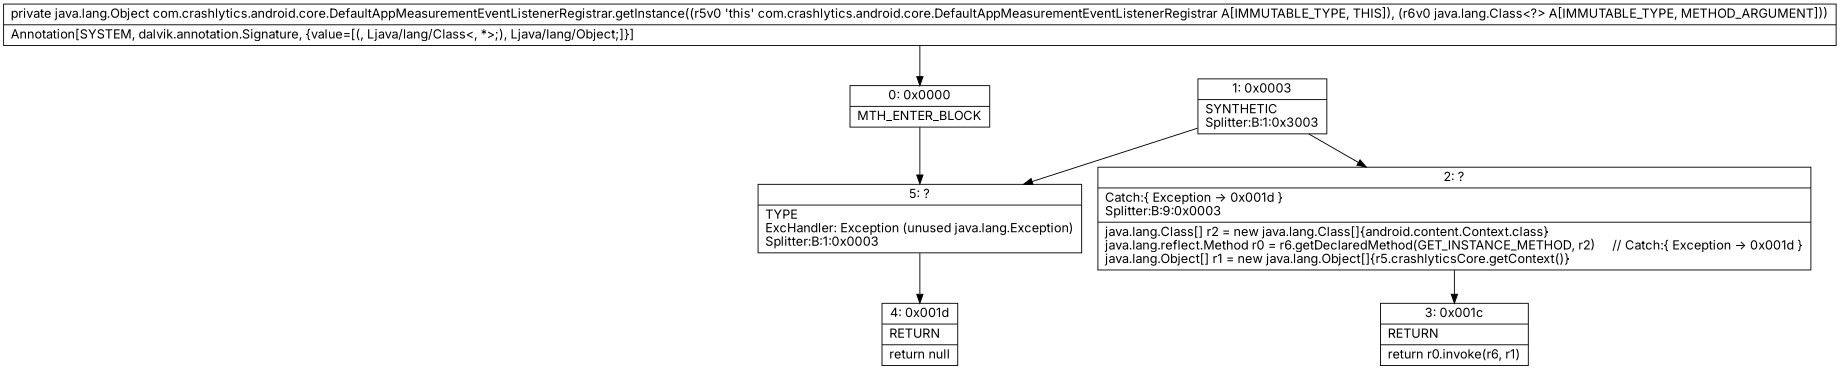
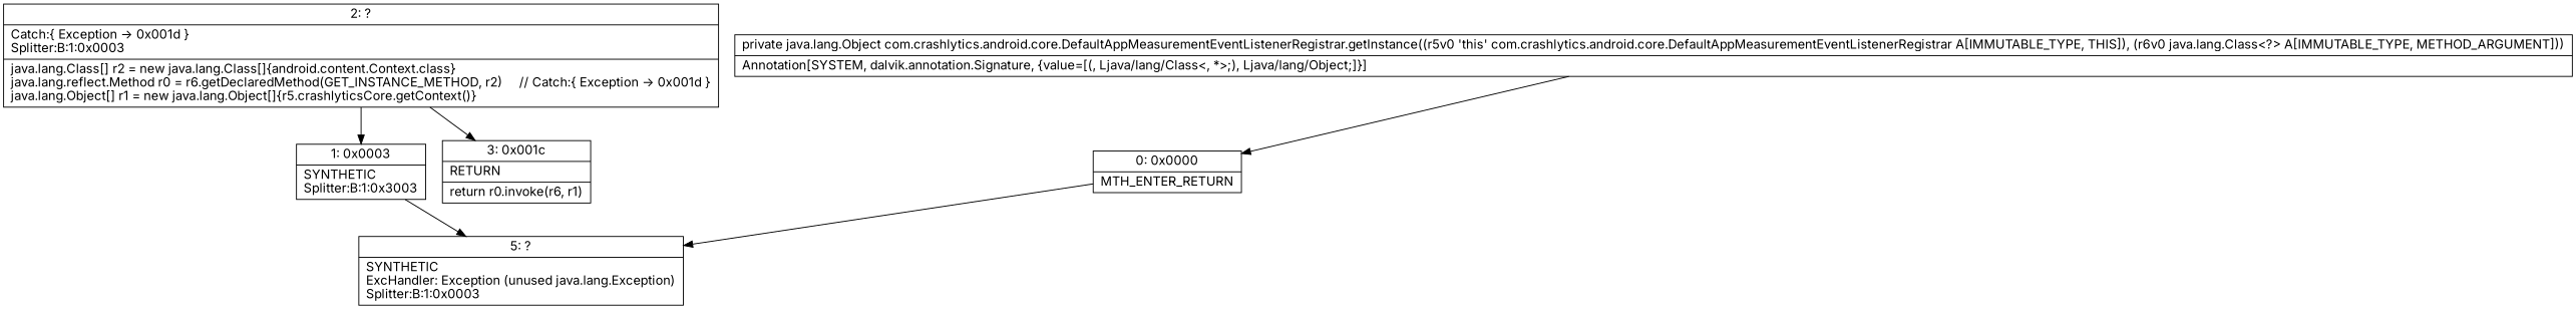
  digraph {
    fontname=Inter
    node [fontname=Inter shape=record]
    edge [fontname=Inter]
-   n1 [label="{0\:\ 0x0000|MTH_ENTER_BLOCK\l}"]
-   n2 [label="{5\:\ ?|TYPE\lExcHandler: Exception (unused java.lang.Exception)\lSplitter:B:1:0x0003\l}"]
+   n1 [label="{0\:\ 0x0000|MTH_ENTER_RETURN\l}"]
+   n2 [label="{5\:\ ?|SYNTHETIC\lExcHandler: Exception (unused java.lang.Exception)\lSplitter:B:1:0x0003\l}"]
    n3 [label="{1\:\ 0x0003|SYNTHETIC\lSplitter:B:1:0x3003\l}"]
-   n4 [label="{2\:\ ?|Catch:\{ Exception \-\> 0x001d \}\lSplitter:B:9:0x0003\l|java.lang.Class[] r2 = new java.lang.Class[]\{android.content.Context.class\}\ljava.lang.reflect.Method r0 = r6.getDeclaredMethod(GET_INSTANCE_METHOD, r2)     \/\/ Catch:\{ Exception \-\> 0x001d \}\ljava.lang.Object[] r1 = new java.lang.Object[]\{r5.crashlyticsCore.getContext()\}\l}"]
+   n4 [label="{2\:\ ?|Catch:\{ Exception \-\> 0x001d \}\lSplitter:B:1:0x0003\l|java.lang.Class[] r2 = new java.lang.Class[]\{android.content.Context.class\}\ljava.lang.reflect.Method r0 = r6.getDeclaredMethod(GET_INSTANCE_METHOD, r2)     \/\/ Catch:\{ Exception \-\> 0x001d \}\ljava.lang.Object[] r1 = new java.lang.Object[]\{r5.crashlyticsCore.getContext()\}\l}"]
    n5 [label="{3\:\ 0x001c|RETURN\l|return r0.invoke(r6, r1)\l}"]
-   n6 [label="{4\:\ 0x001d|RETURN\l|return null\l}"]
    n7 [label="{private java.lang.Object com.crashlytics.android.core.DefaultAppMeasurementEventListenerRegistrar.getInstance((r5v0 'this' com.crashlytics.android.core.DefaultAppMeasurementEventListenerRegistrar A[IMMUTABLE_TYPE, THIS]), (r6v0 java.lang.Class\<?\> A[IMMUTABLE_TYPE, METHOD_ARGUMENT]))  | Annotation[SYSTEM, dalvik.annotation.Signature, \{value=[(, Ljava\/lang\/Class\<, *\>;), Ljava\/lang\/Object;]\}]\l}"]
    n1 -> n2
-   n2 -> n6
    n3 -> n2
-   n3 -> n4
+   n4 -> n3
    n4 -> n5
    n7 -> n1
  }
